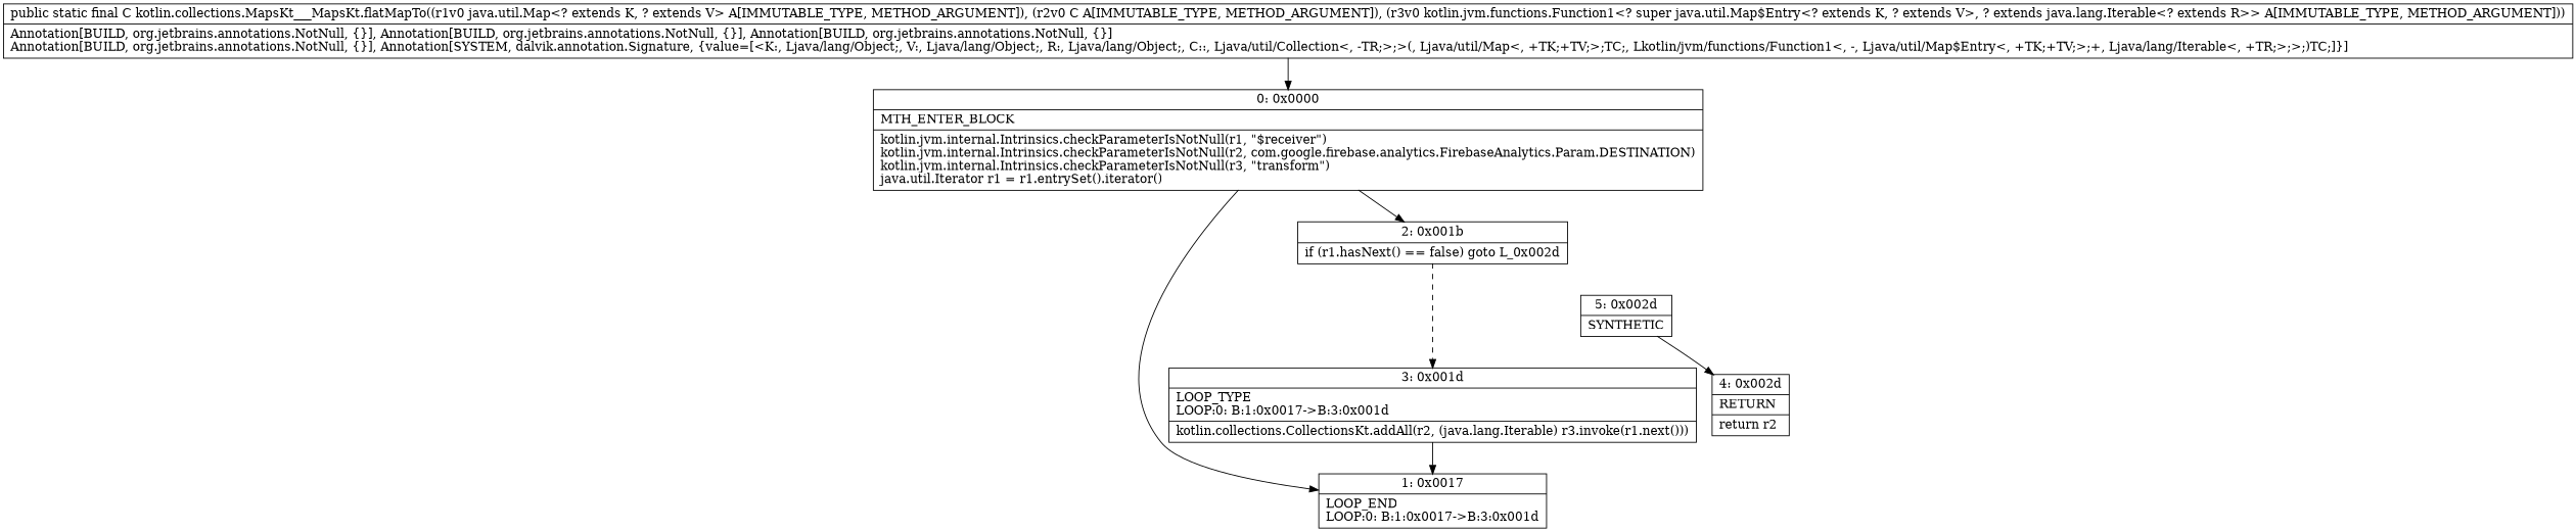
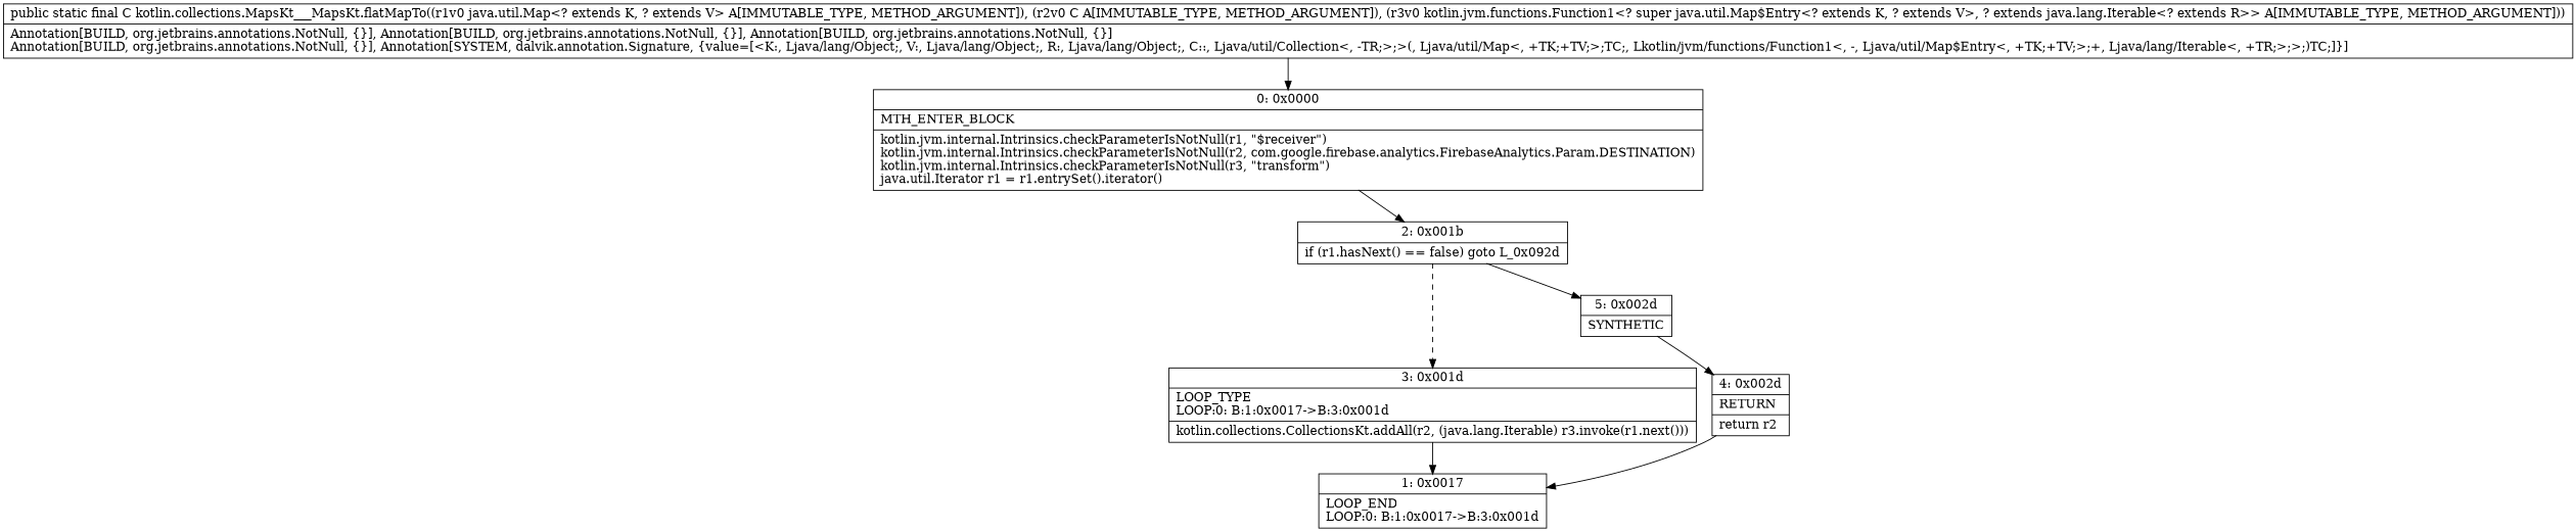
  digraph {
    node [shape=record]
    n1 [label="{0\:\ 0x0000|MTH_ENTER_BLOCK\l|kotlin.jvm.internal.Intrinsics.checkParameterIsNotNull(r1, \"$receiver\")\lkotlin.jvm.internal.Intrinsics.checkParameterIsNotNull(r2, com.google.firebase.analytics.FirebaseAnalytics.Param.DESTINATION)\lkotlin.jvm.internal.Intrinsics.checkParameterIsNotNull(r3, \"transform\")\ljava.util.Iterator r1 = r1.entrySet().iterator()\l}"]
    n2 [label="{1\:\ 0x0017|LOOP_END\lLOOP:0: B:1:0x0017\-\>B:3:0x001d\l}"]
-   n3 [label="{2\:\ 0x001b|if (r1.hasNext() == false) goto L_0x002d\l}"]
+   n3 [label="{2\:\ 0x001b|if (r1.hasNext() == false) goto L_0x092d\l}"]
    n4 [label="{3\:\ 0x001d|LOOP_TYPE\lLOOP:0: B:1:0x0017\-\>B:3:0x001d\l|kotlin.collections.CollectionsKt.addAll(r2, (java.lang.Iterable) r3.invoke(r1.next()))\l}"]
    n5 [label="{5\:\ 0x002d|SYNTHETIC\l}"]
    n6 [label="{4\:\ 0x002d|RETURN\l|return r2\l}"]
    n7 [label="{public static final C kotlin.collections.MapsKt___MapsKt.flatMapTo((r1v0 java.util.Map\<? extends K, ? extends V\> A[IMMUTABLE_TYPE, METHOD_ARGUMENT]), (r2v0 C A[IMMUTABLE_TYPE, METHOD_ARGUMENT]), (r3v0 kotlin.jvm.functions.Function1\<? super java.util.Map$Entry\<? extends K, ? extends V\>, ? extends java.lang.Iterable\<? extends R\>\> A[IMMUTABLE_TYPE, METHOD_ARGUMENT]))  | Annotation[BUILD, org.jetbrains.annotations.NotNull, \{\}], Annotation[BUILD, org.jetbrains.annotations.NotNull, \{\}], Annotation[BUILD, org.jetbrains.annotations.NotNull, \{\}]\lAnnotation[BUILD, org.jetbrains.annotations.NotNull, \{\}], Annotation[SYSTEM, dalvik.annotation.Signature, \{value=[\<K:, Ljava\/lang\/Object;, V:, Ljava\/lang\/Object;, R:, Ljava\/lang\/Object;, C::, Ljava\/util\/Collection\<, \-TR;\>;\>(, Ljava\/util\/Map\<, +TK;+TV;\>;TC;, Lkotlin\/jvm\/functions\/Function1\<, \-, Ljava\/util\/Map$Entry\<, +TK;+TV;\>;+, Ljava\/lang\/Iterable\<, +TR;\>;\>;)TC;]\}]\l}"]
-   n1 -> n2
+   n6 -> n2
    n1 -> n3
    n3 -> n4 [style=dashed]
+   n3 -> n5
    n4 -> n2
    n5 -> n6
    n7 -> n1
  }
